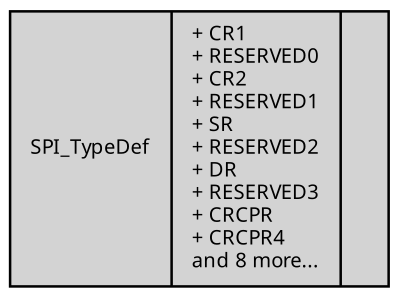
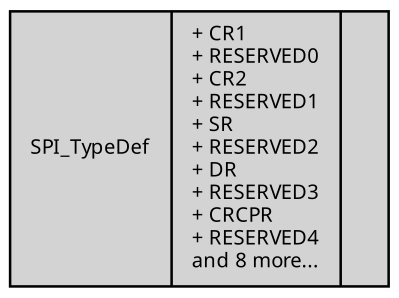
  digraph {
    rankdir=LR
-   n1 [color=black fillcolor=lightgrey fontcolor=black fontname=Sans fontsize=8 height=0.2 label="{SPI_TypeDef\n|+ CR1\l+ RESERVED0\l+ CR2\l+ RESERVED1\l+ SR\l+ RESERVED2\l+ DR\l+ RESERVED3\l+ CRCPR\l+ CRCPR4\land 8 more...\l|}" shape=record style=filled width=0.4]
+   n1 [color=black fillcolor=lightgrey fontcolor=black fontname=Sans fontsize=8 height=0.2 label="{SPI_TypeDef\n|+ CR1\l+ RESERVED0\l+ CR2\l+ RESERVED1\l+ SR\l+ RESERVED2\l+ DR\l+ RESERVED3\l+ CRCPR\l+ RESERVED4\land 8 more...\l|}" shape=record style=filled width=0.4]
  }
